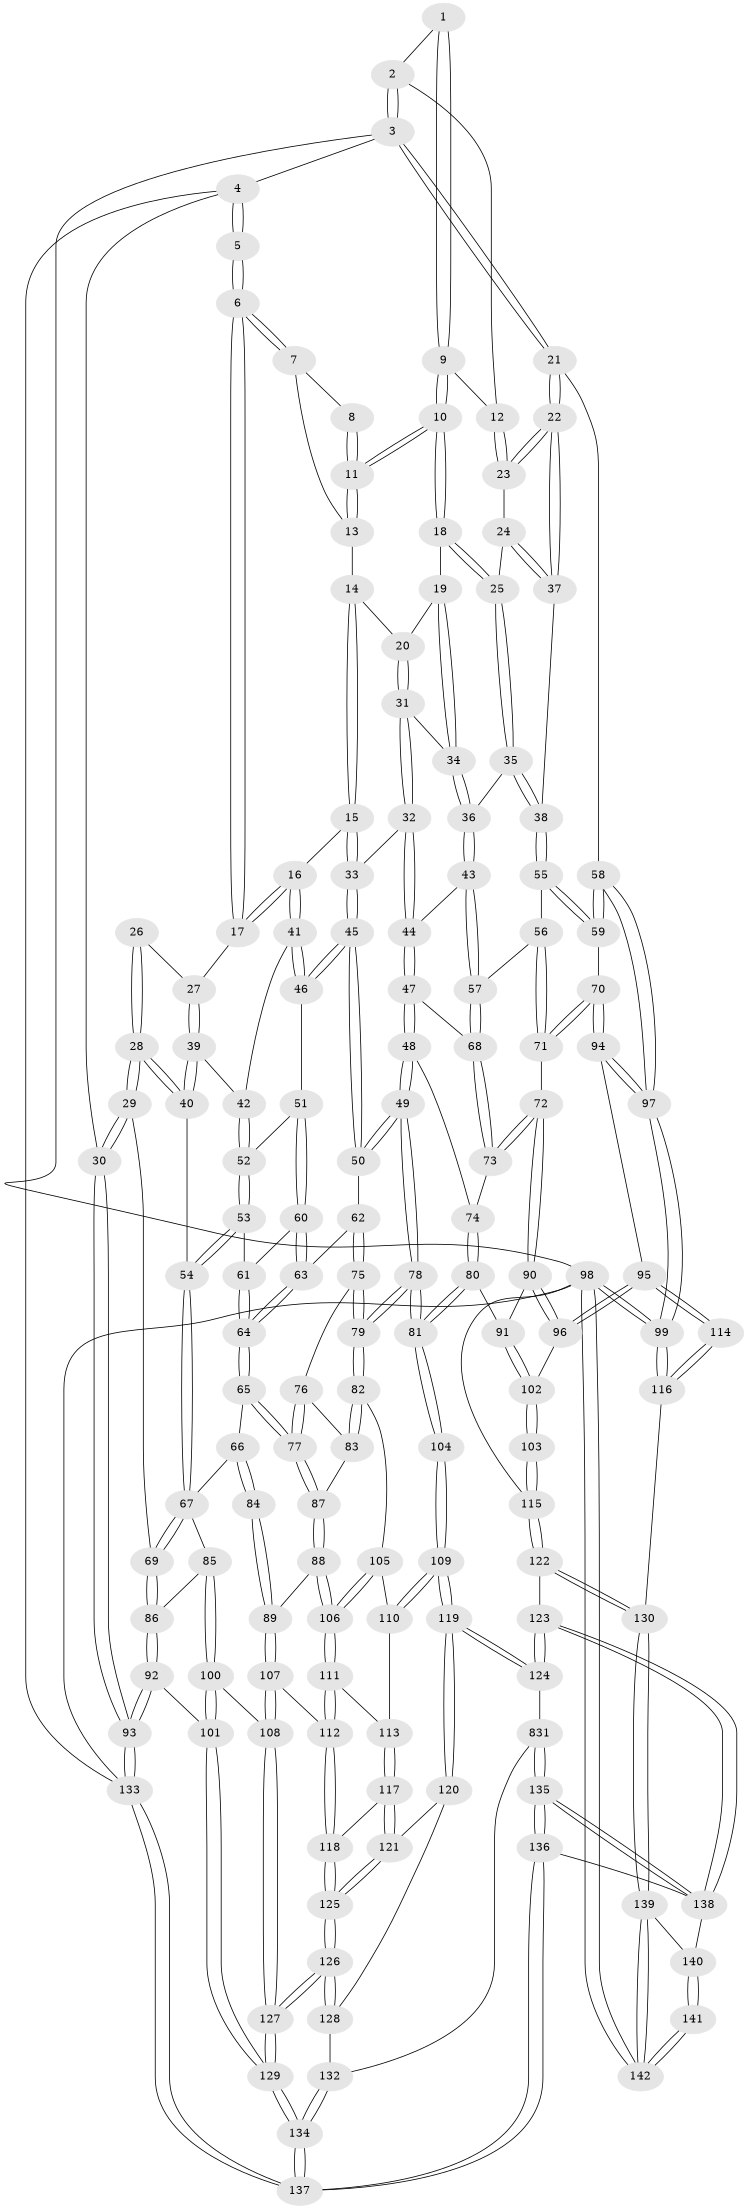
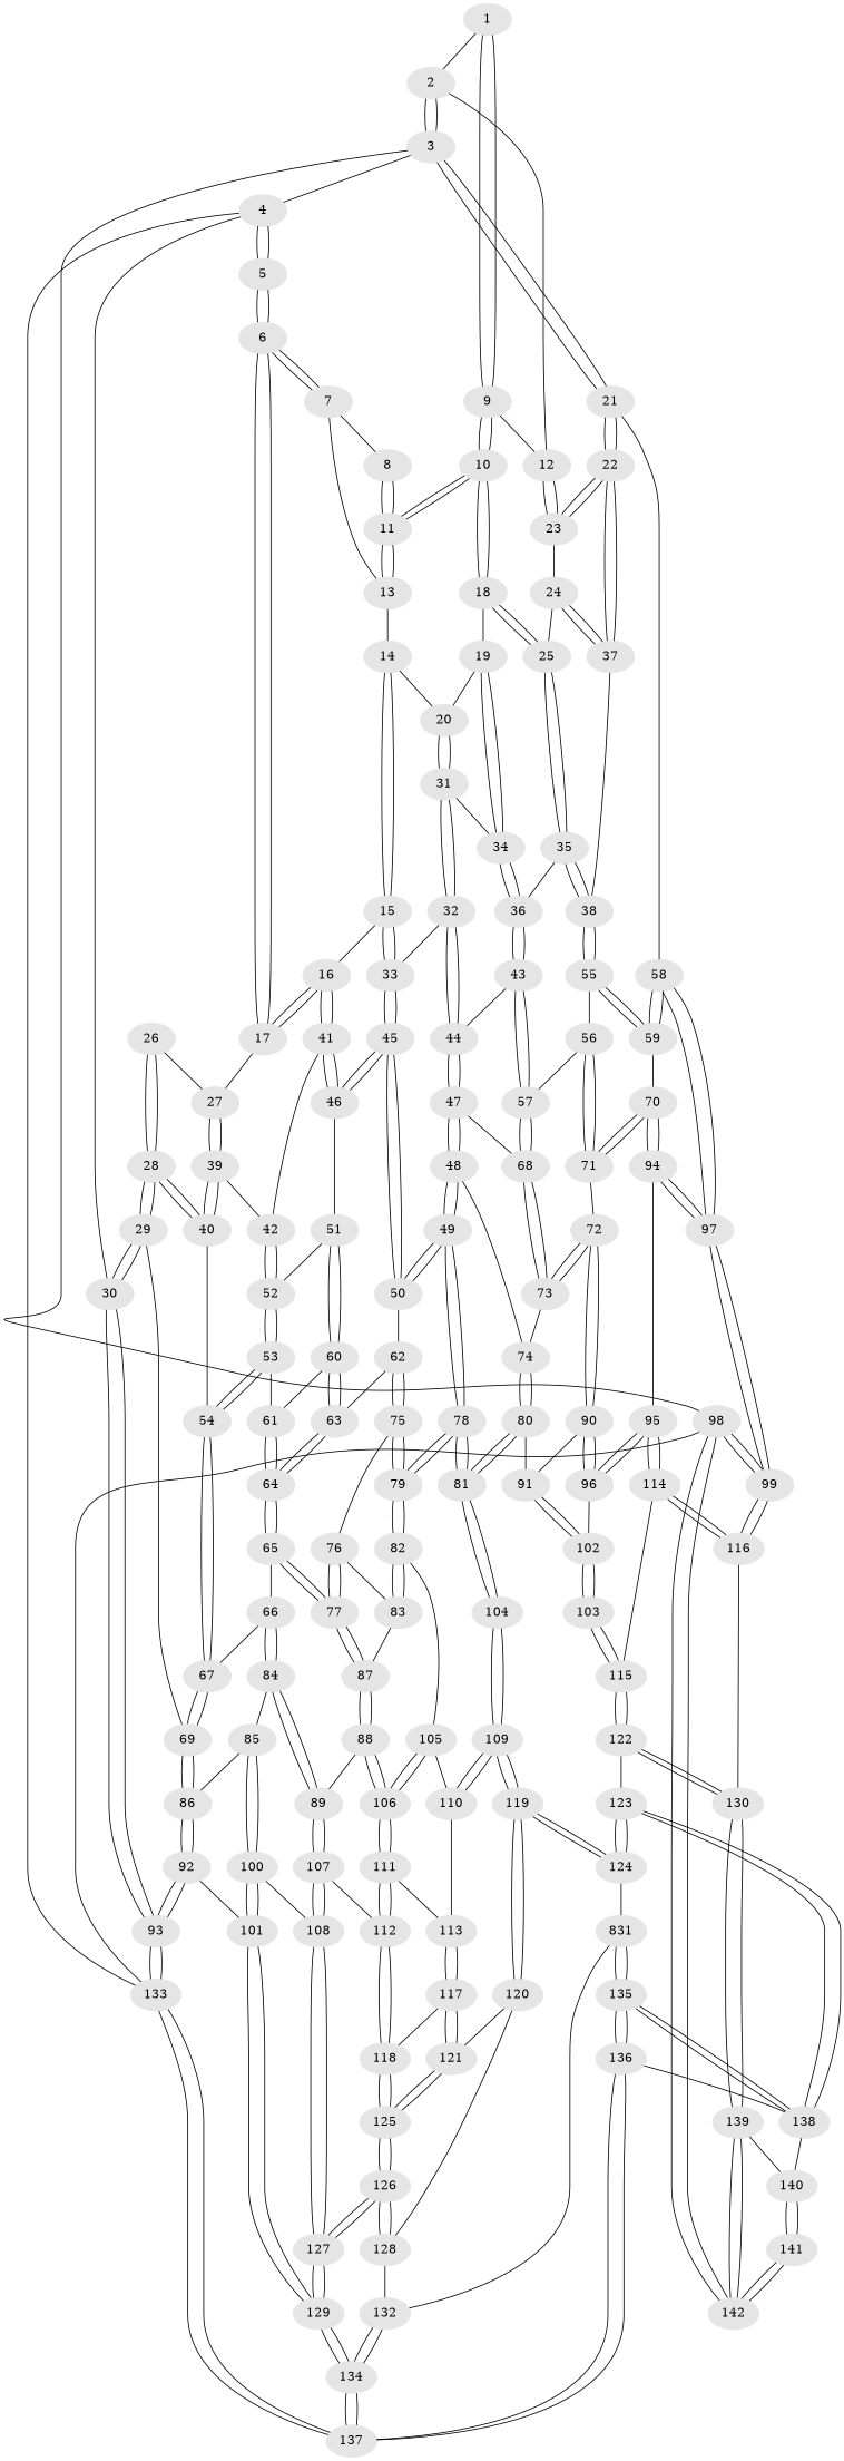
  graph {
    node [color=gray90 style=filled]
    1
    2
    9
    3
    12
    10
    4
    21
    98
    23
    5
    30
    133
    22
    58
    99
    142
    6
    93
    137
    7
    17
    8
    13
    27
    11
    14
    18
    19
    25
    24
    15
    20
    16
    33
    31
    41
    45
    42
    46
    39
    34
    35
    36
    32
    37
    59
    97
    38
    26
    28
    29
    40
    69
    54
    86
    44
    47
    50
    43
    55
    57
    56
    52
    67
    51
    53
    68
    48
    62
    60
    49
    74
    73
    78
    80
    79
    81
    63
    75
    61
    64
    71
    70
    72
    94
    65
    76
    66
    77
    84
    87
    85
    89
    92
    95
    90
    91
    96
    83
    82
    88
    104
    105
    102
    109
    106
    110
    100
    107
    101
    108
    111
    112
    103
    129
    114
    116
    115
    130
    127
    134
    122
    119
    113
    118
    120
    124
    117
    125
    121
    123
    139
    126
    128
    n136 [label=831]
    132
    138
    140
    135
    136
    141
    1 -- 2
    1 -- 9
    1 -- 9
    2 -- 3
    2 -- 3
    2 -- 12
    9 -- 12
    9 -- 10
    9 -- 10
    3 -- 4
    3 -- 21
    3 -- 21
    3 -- 98
    12 -- 23
    12 -- 23
    10 -- 11
    10 -- 11
    10 -- 18
    10 -- 18
    4 -- 5
    4 -- 5
    4 -- 30
    4 -- 133
    21 -- 22
    21 -- 22
    21 -- 58
    98 -- 133
    98 -- 99
    98 -- 99
    98 -- 142
    98 -- 142
    23 -- 24
    5 -- 6
    5 -- 6
    30 -- 93
    30 -- 93
    133 -- 137
    133 -- 137
    22 -- 23
    22 -- 23
    22 -- 37
    22 -- 37
    58 -- 59
    58 -- 59
    58 -- 97
    58 -- 97
    99 -- 116
    99 -- 116
    6 -- 7
    6 -- 7
    6 -- 17
    6 -- 17
    93 -- 133
    93 -- 133
    7 -- 8
    7 -- 13
    17 -- 27
    8 -- 11
    8 -- 11
    13 -- 14
    27 -- 39
    27 -- 39
    11 -- 13
    11 -- 13
    14 -- 15
    14 -- 15
    14 -- 20
    18 -- 19
    18 -- 25
    18 -- 25
    19 -- 20
    19 -- 34
    19 -- 34
    25 -- 35
    25 -- 35
    24 -- 25
    24 -- 37
    24 -- 37
    15 -- 16
    15 -- 33
    15 -- 33
    20 -- 31
    20 -- 31
    16 -- 17
    16 -- 17
    16 -- 41
    16 -- 41
    33 -- 45
    33 -- 45
    31 -- 34
    31 -- 32
    31 -- 32
    41 -- 42
    41 -- 46
    41 -- 46
    45 -- 46
    45 -- 46
    45 -- 50
    45 -- 50
    42 -- 52
    42 -- 52
    46 -- 51
    39 -- 42
    39 -- 40
    39 -- 40
    34 -- 36
    34 -- 36
    35 -- 36
    35 -- 38
    35 -- 38
    36 -- 43
    36 -- 43
    32 -- 33
    32 -- 44
    32 -- 44
    37 -- 38
    59 -- 70
    97 -- 99
    97 -- 99
    38 -- 55
    38 -- 55
    26 -- 27
    26 -- 28
    26 -- 28
    28 -- 29
    28 -- 29
    28 -- 40
    28 -- 40
    29 -- 30
    29 -- 30
    29 -- 69
    40 -- 54
    69 -- 86
    69 -- 86
    54 -- 67
    54 -- 67
    86 -- 92
    86 -- 92
    44 -- 47
    44 -- 47
    47 -- 68
    47 -- 48
    47 -- 48
    50 -- 62
    43 -- 44
    43 -- 57
    43 -- 57
    55 -- 59
    55 -- 59
    55 -- 56
    57 -- 68
    57 -- 68
    56 -- 57
    56 -- 71
    56 -- 71
    52 -- 53
    52 -- 53
    67 -- 69
    67 -- 69
    51 -- 52
    51 -- 60
    51 -- 60
    53 -- 54
    53 -- 54
    53 -- 61
    68 -- 73
    68 -- 73
    48 -- 49
    48 -- 49
    48 -- 74
    62 -- 63
    62 -- 75
    62 -- 75
    60 -- 63
    60 -- 63
    60 -- 61
    49 -- 50
    49 -- 50
    49 -- 78
    49 -- 78
    74 -- 80
    74 -- 80
    73 -- 74
    78 -- 79
    78 -- 79
    78 -- 81
    78 -- 81
    80 -- 81
    80 -- 81
    80 -- 91
    79 -- 82
    79 -- 82
    81 -- 104
    81 -- 104
    63 -- 64
    63 -- 64
    75 -- 79
    75 -- 79
    75 -- 76
    61 -- 64
    61 -- 64
    64 -- 65
    64 -- 65
    71 -- 72
    70 -- 71
    70 -- 71
    70 -- 94
    70 -- 94
    72 -- 73
    72 -- 73
    72 -- 90
    72 -- 90
    94 -- 97
    94 -- 97
    94 -- 95
    65 -- 66
    65 -- 77
    65 -- 77
    76 -- 77
    76 -- 77
    76 -- 83
    66 -- 67
    66 -- 84
    66 -- 84
    77 -- 87
    77 -- 87
-   67 -- 85
+   84 -- 85
    84 -- 89
    84 -- 89
    87 -- 88
    87 -- 88
    85 -- 86
    85 -- 100
    85 -- 100
    89 -- 107
    89 -- 107
    92 -- 93
    92 -- 93
    92 -- 101
    95 -- 96
    95 -- 96
    95 -- 114
    95 -- 114
    90 -- 91
    90 -- 96
    90 -- 96
    91 -- 102
    91 -- 102
    96 -- 102
    83 -- 87
    82 -- 83
    82 -- 83
    82 -- 105
    88 -- 89
    88 -- 106
    88 -- 106
    104 -- 109
    104 -- 109
    105 -- 106
    105 -- 106
    105 -- 110
    102 -- 103
    102 -- 103
    109 -- 110
    109 -- 110
    109 -- 119
    109 -- 119
    106 -- 111
    106 -- 111
    110 -- 113
    100 -- 101
    100 -- 101
    100 -- 108
    107 -- 108
    107 -- 108
    107 -- 112
    101 -- 129
    101 -- 129
    108 -- 127
    108 -- 127
    111 -- 112
    111 -- 112
    111 -- 113
    112 -- 118
    112 -- 118
    103 -- 115
    103 -- 115
    129 -- 134
    129 -- 134
    114 -- 116
    114 -- 116
-   98 -- 115
+   114 -- 115
    116 -- 130
    115 -- 122
    115 -- 122
    130 -- 139
    130 -- 139
    127 -- 129
    127 -- 129
    134 -- 137
    134 -- 137
    122 -- 130
    122 -- 130
    122 -- 123
    119 -- 120
    119 -- 120
    119 -- 124
    119 -- 124
    113 -- 117
    113 -- 117
    118 -- 125
    118 -- 125
    120 -- 121
    120 -- 128
    124 -- n136
    117 -- 118
    117 -- 121
    117 -- 121
    125 -- 126
    125 -- 126
    121 -- 125
    121 -- 125
    123 -- 124
    123 -- 124
    123 -- 138
    123 -- 138
    139 -- 142
    139 -- 142
    139 -- 140
    126 -- 127
    126 -- 127
    126 -- 128
    126 -- 128
    128 -- 132
    n136 -- 132
    n136 -- 135
    n136 -- 135
    132 -- 134
    132 -- 134
    138 -- 140
    140 -- 141
    140 -- 141
    135 -- 138
    135 -- 138
    135 -- 136
    135 -- 136
    136 -- 137
    136 -- 137
    136 -- 138
    141 -- 142
    141 -- 142
  }
